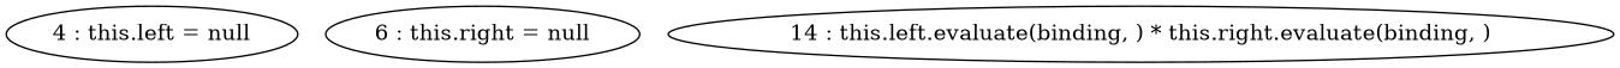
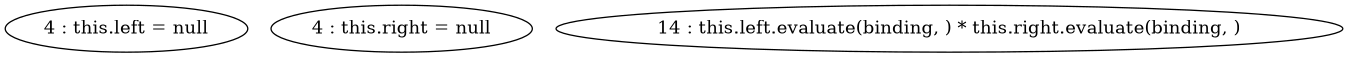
  digraph {
    "4 : this.left = null"
-   "4 : this.right = null" [label="6 : this.right = null"]
+   "4 : this.right = null"
    "14 : this.left.evaluate(binding, ) * this.right.evaluate(binding, )"
  }
